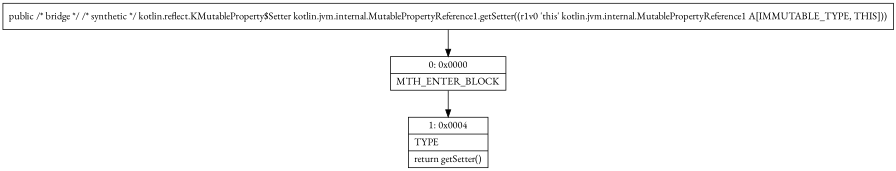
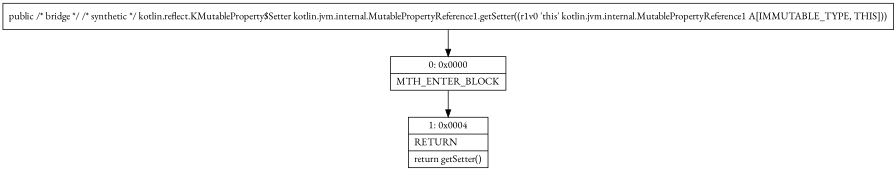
  digraph {
    fontname="EB Garamond"
    node [shape=record fontname="EB Garamond"]
    edge [fontname="EB Garamond"]
    n1 [label="{0\:\ 0x0000|MTH_ENTER_BLOCK\l}"]
-   n2 [label="{1\:\ 0x0004|TYPE\l|return getSetter()\l}"]
+   n2 [label="{1\:\ 0x0004|RETURN\l|return getSetter()\l}"]
    n3 [label="{public \/* bridge *\/ \/* synthetic *\/ kotlin.reflect.KMutableProperty$Setter kotlin.jvm.internal.MutablePropertyReference1.getSetter((r1v0 'this' kotlin.jvm.internal.MutablePropertyReference1 A[IMMUTABLE_TYPE, THIS])) }"]
    n1 -> n2
    n3 -> n1
  }
